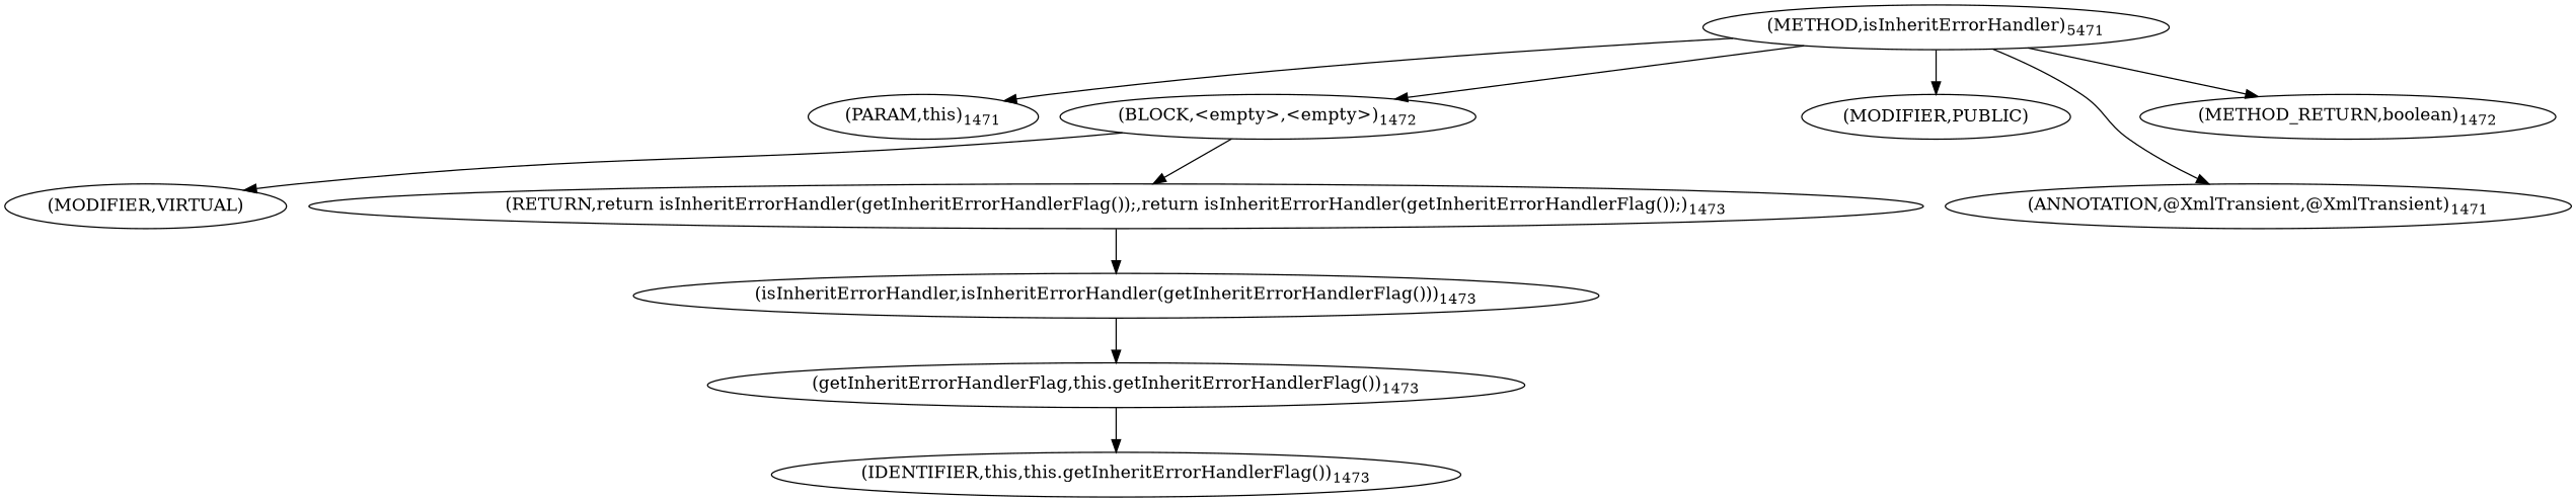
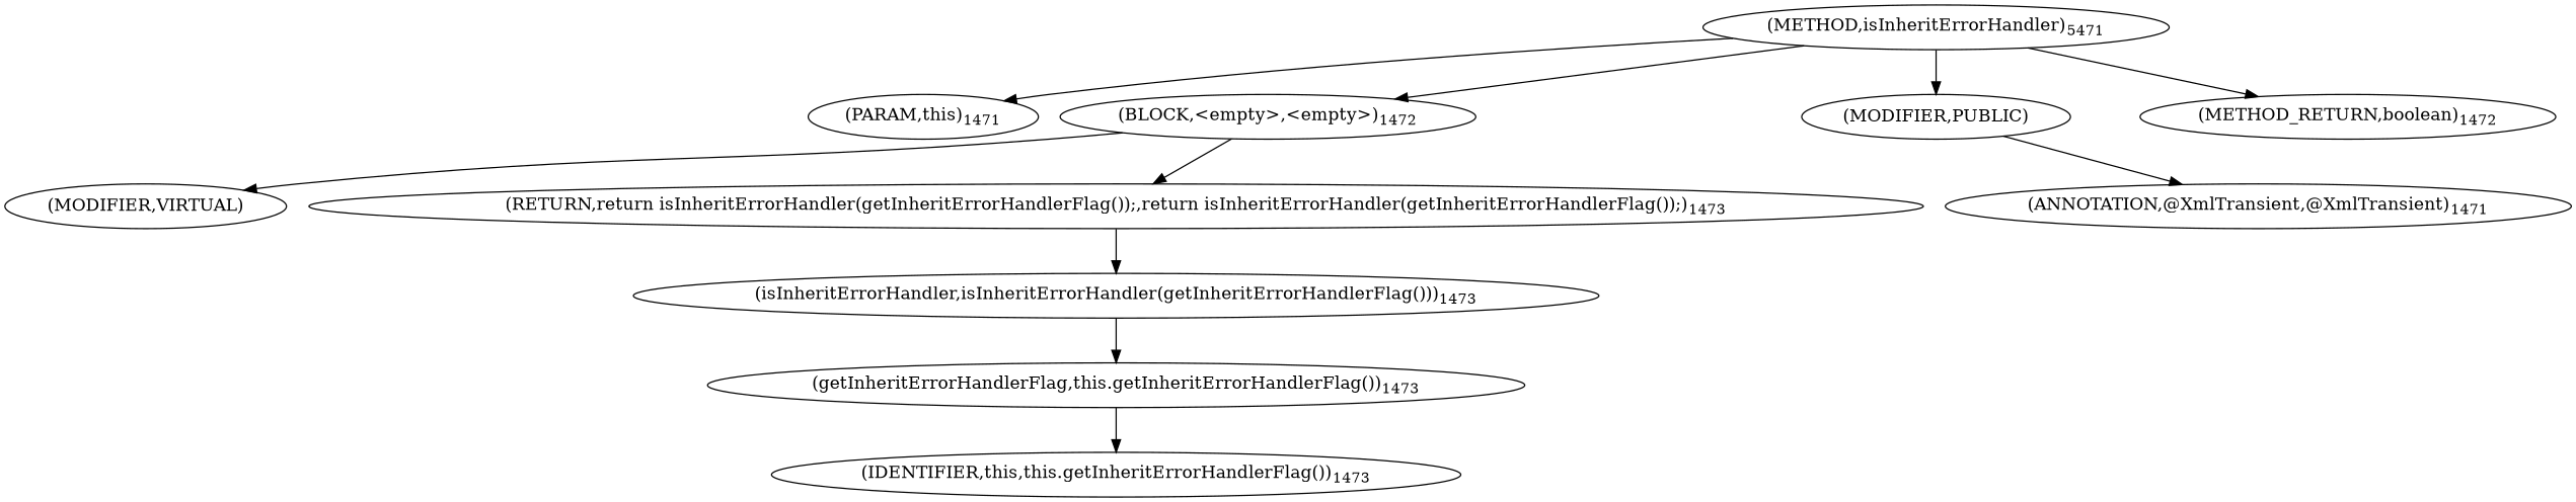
  digraph {
    n1 [label=<(METHOD,isInheritErrorHandler)<SUB>5471</SUB>>]
    n2 [label=<(PARAM,this)<SUB>1471</SUB>>]
    n3 [label=<(BLOCK,&lt;empty&gt;,&lt;empty&gt;)<SUB>1472</SUB>>]
    n4 [label=<(MODIFIER,PUBLIC)>]
    n5 [label=<(ANNOTATION,@XmlTransient,@XmlTransient)<SUB>1471</SUB>>]
    n6 [label=<(METHOD_RETURN,boolean)<SUB>1472</SUB>>]
    n7 [label=<(MODIFIER,VIRTUAL)>]
    n8 [label=<(RETURN,return isInheritErrorHandler(getInheritErrorHandlerFlag());,return isInheritErrorHandler(getInheritErrorHandlerFlag());)<SUB>1473</SUB>>]
    n9 [label=<(isInheritErrorHandler,isInheritErrorHandler(getInheritErrorHandlerFlag()))<SUB>1473</SUB>>]
    n10 [label=<(getInheritErrorHandlerFlag,this.getInheritErrorHandlerFlag())<SUB>1473</SUB>>]
    n11 [label=<(IDENTIFIER,this,this.getInheritErrorHandlerFlag())<SUB>1473</SUB>>]
    n1 -> n2
    n1 -> n3
    n1 -> n4
-   n1 -> n5
+   n4 -> n5
    n1 -> n6
    n3 -> n7
    n3 -> n8
    n8 -> n9
    n9 -> n10
    n10 -> n11
  }
